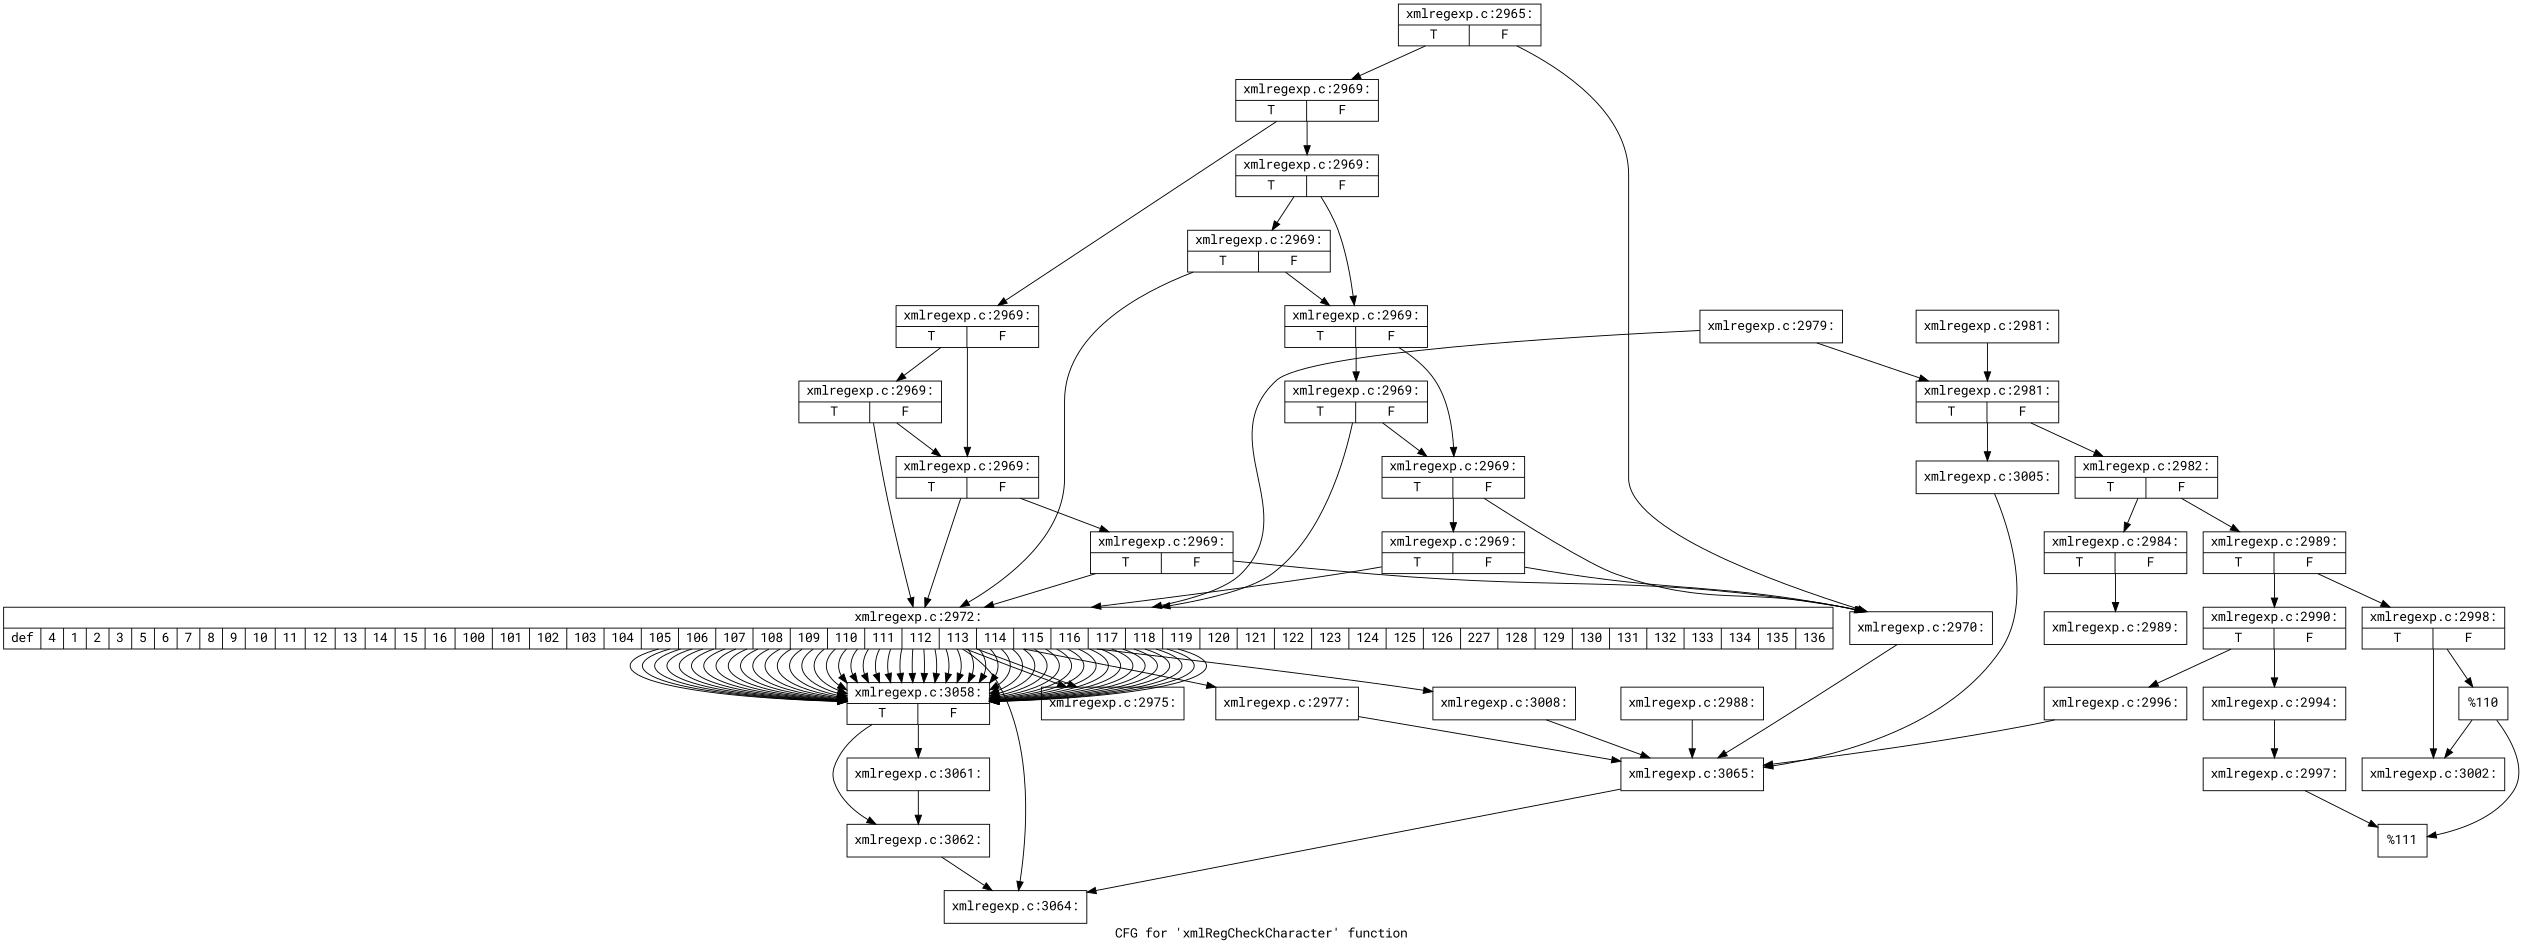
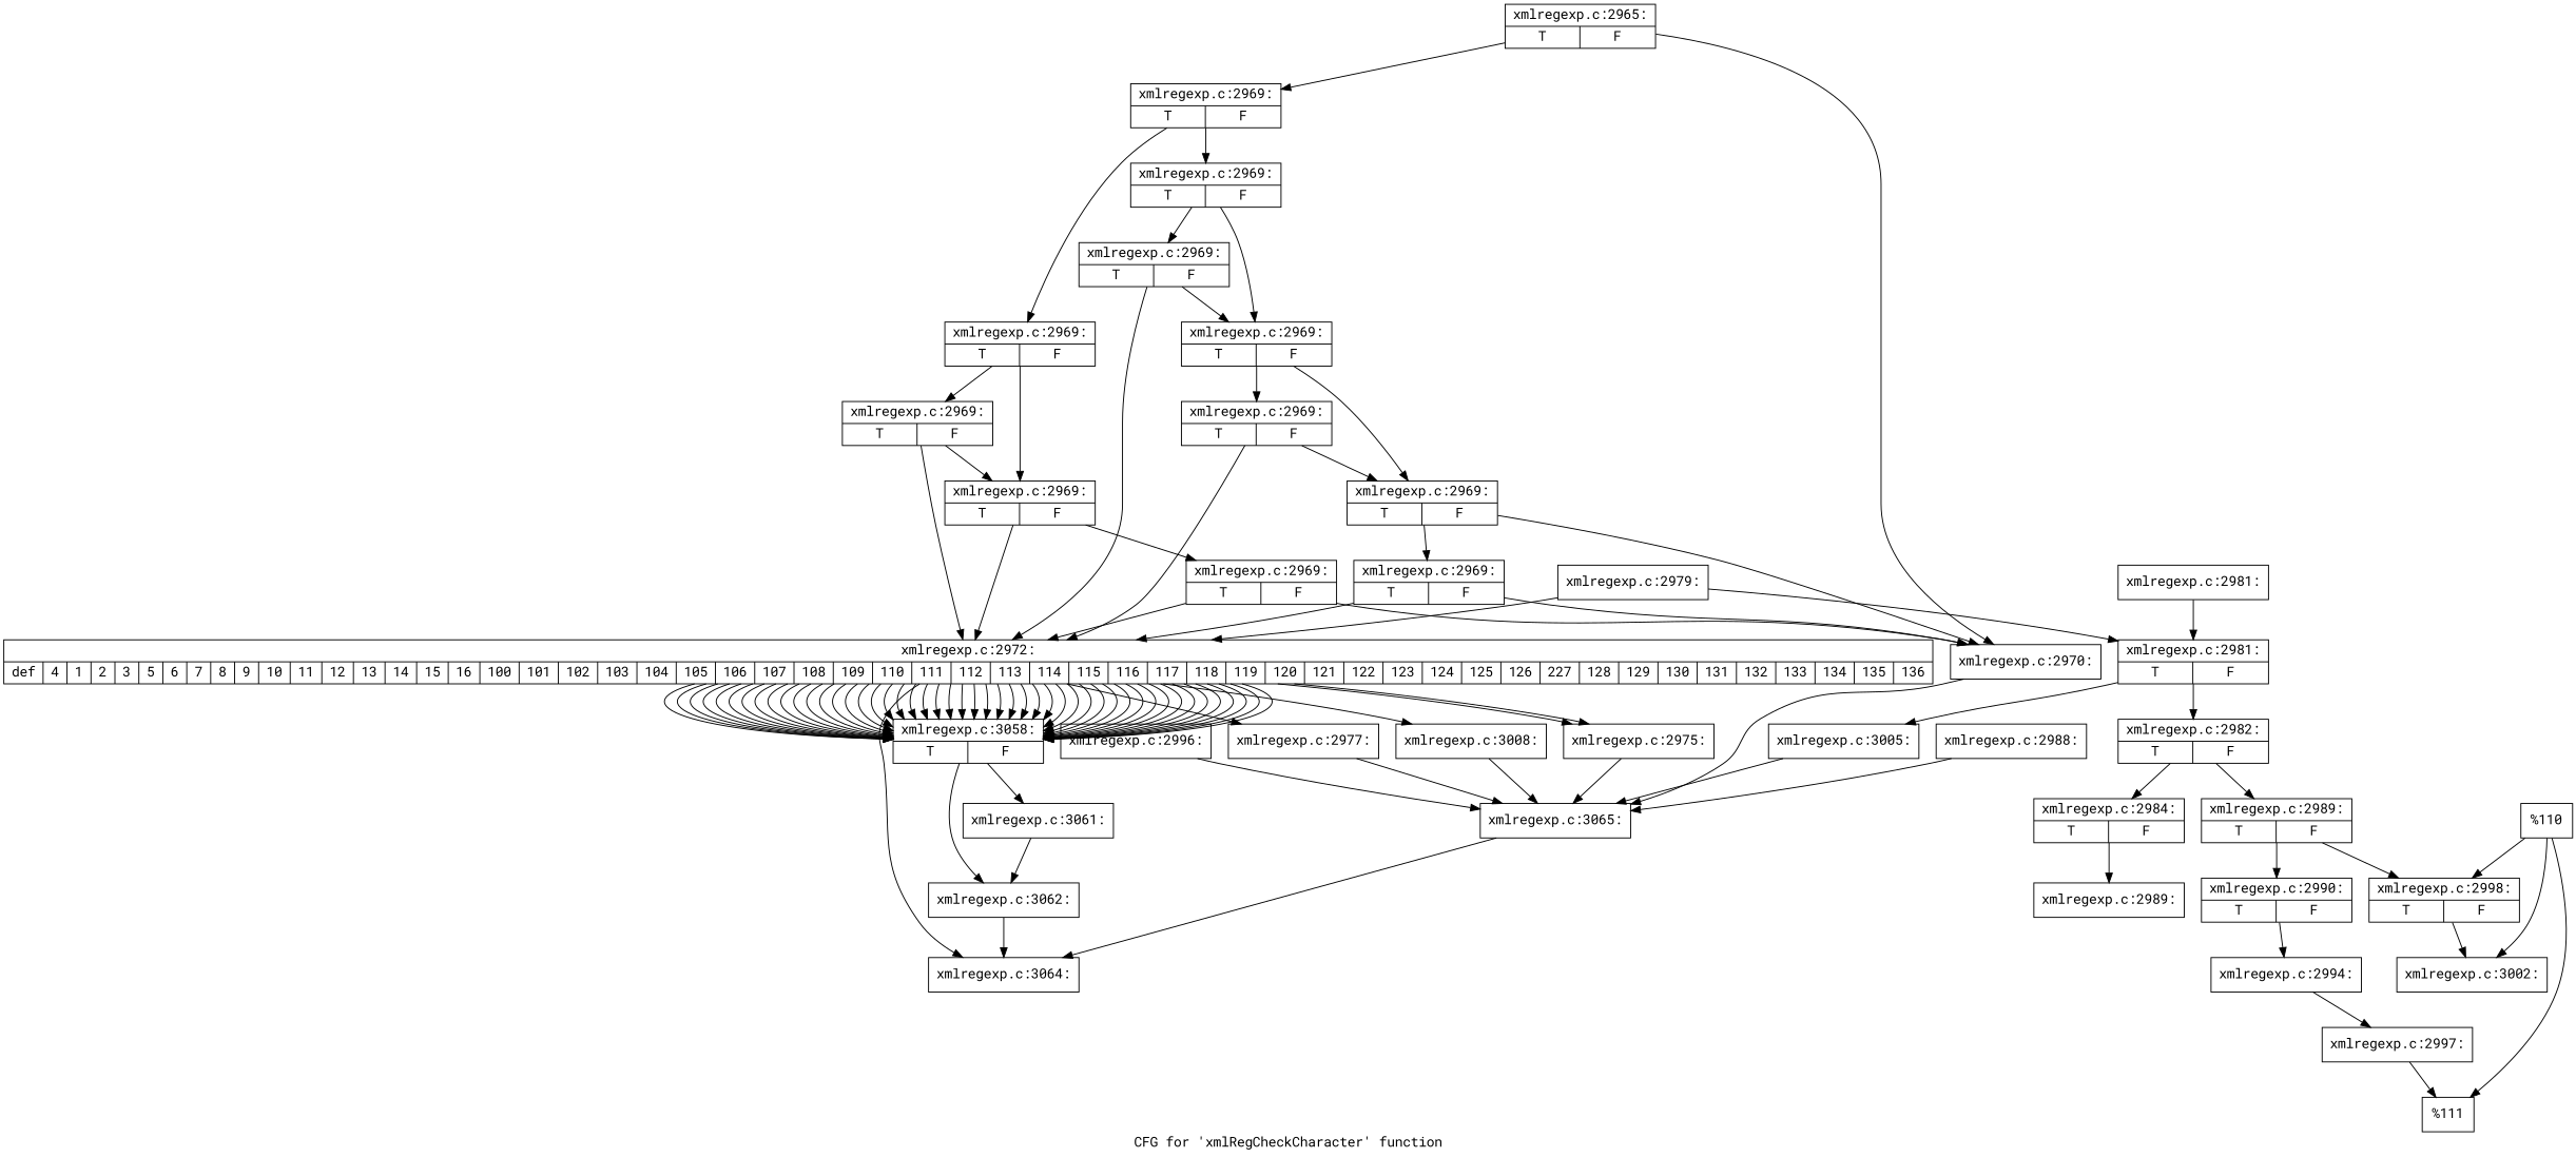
  digraph {
    fontname="Roboto Mono"
    label="CFG for 'xmlRegCheckCharacter' function"
    node [fontname="Roboto Mono" shape=record]
    edge [fontname="Roboto Mono"]
    n1 [label="{xmlregexp.c:2965:|{<s0>T|<s1>F}}"]
    n2 [label="{xmlregexp.c:2970:}"]
    n3 [label="{xmlregexp.c:2969:|{<s0>T|<s1>F}}"]
    n4 [label="{xmlregexp.c:3065:}"]
    n5 [label="{xmlregexp.c:2969:|{<s0>T|<s1>F}}"]
    n6 [label="{xmlregexp.c:2969:|{<s0>T|<s1>F}}"]
    n7 [label="{xmlregexp.c:3064:}"]
    n8 [label="{xmlregexp.c:2969:|{<s0>T|<s1>F}}"]
    n9 [label="{xmlregexp.c:2969:|{<s0>T|<s1>F}}"]
    n10 [label="{xmlregexp.c:2969:|{<s0>T|<s1>F}}"]
    n11 [label="{xmlregexp.c:2969:|{<s0>T|<s1>F}}"]
    n12 [label="{xmlregexp.c:2972:|{<s0>def|<s1>4|<s2>1|<s3>2|<s4>3|<s5>5|<s6>6|<s7>7|<s8>8|<s9>9|<s10>10|<s11>11|<s12>12|<s13>13|<s14>14|<s15>15|<s16>16|<s17>100|<s18>101|<s19>102|<s20>103|<s21>104|<s22>105|<s23>106|<s24>107|<s25>108|<s26>109|<s27>110|<s28>111|<s29>112|<s30>113|<s31>114|<s32>115|<s33>116|<s34>117|<s35>118|<s36>119|<s37>120|<s38>121|<s39>122|<s40>123|<s41>124|<s42>125|<s43>126|<s44>227|<s45>128|<s46>129|<s47>130|<s48>131|<s49>132|<s50>133|<s51>134|<s52>135|<s53>136}}"]
    n13 [label="{xmlregexp.c:2969:|{<s0>T|<s1>F}}"]
    n14 [label="{xmlregexp.c:2969:|{<s0>T|<s1>F}}"]
    n15 [label="{xmlregexp.c:2969:|{<s0>T|<s1>F}}"]
    n16 [label="{xmlregexp.c:2975:}"]
    n17 [label="{xmlregexp.c:2977:}"]
    n18 [label="{xmlregexp.c:3008:}"]
    n19 [label="{xmlregexp.c:3058:|{<s0>T|<s1>F}}"]
    n20 [label="{xmlregexp.c:2979:}"]
    n21 [label="{xmlregexp.c:2981:|{<s0>T|<s1>F}}"]
    n22 [label="{xmlregexp.c:3061:}"]
    n23 [label="{xmlregexp.c:3062:}"]
    n24 [label="{xmlregexp.c:2969:|{<s0>T|<s1>F}}"]
    n25 [label="{xmlregexp.c:2982:|{<s0>T|<s1>F}}"]
    n26 [label="{xmlregexp.c:3005:}"]
    n27 [label="{xmlregexp.c:2984:|{<s0>T|<s1>F}}"]
    n28 [label="{xmlregexp.c:2989:|{<s0>T|<s1>F}}"]
    n29 [label="{xmlregexp.c:2989:}"]
    n30 [label="{xmlregexp.c:2990:|{<s0>T|<s1>F}}"]
    n31 [label="{xmlregexp.c:2998:|{<s0>T|<s1>F}}"]
    n32 [label="{xmlregexp.c:2988:}"]
    n33 [label="{xmlregexp.c:2994:}"]
    n34 [label="{xmlregexp.c:2996:}"]
    n35 [label="{xmlregexp.c:3002:}"]
    n36 [label="{%110}"]
    n37 [label="{xmlregexp.c:2981:}"]
    n38 [label="{xmlregexp.c:2997:}"]
    n39 [label="{%111}"]
    n1 -> n2
    n1 -> n3
    n2 -> n4
    n3 -> n5
    n3 -> n6
    n4 -> n7
    n5 -> n8
    n5 -> n9
    n6 -> n10
    n6 -> n11
    n8 -> n9
    n8 -> n12
    n9 -> n12
    n9 -> n13
    n10 -> n11
    n10 -> n12
    n11 -> n14
    n11 -> n15
    n12 -> n7
    n12 -> n16
    n12 -> n16
    n12 -> n17
    n12 -> n18
    n12 -> n19
    n12 -> n19
    n12 -> n19
    n12 -> n19
    n12 -> n19
    n12 -> n19
    n12 -> n19
    n12 -> n19
    n12 -> n19
    n12 -> n19
    n12 -> n19
    n12 -> n19
    n12 -> n19
    n12 -> n19
    n12 -> n19
    n12 -> n19
    n12 -> n19
    n12 -> n19
    n12 -> n19
    n12 -> n19
    n12 -> n19
    n12 -> n19
    n12 -> n19
    n12 -> n19
    n12 -> n19
    n12 -> n19
    n12 -> n19
    n12 -> n19
    n12 -> n19
    n12 -> n19
    n12 -> n19
    n12 -> n19
    n12 -> n19
    n12 -> n19
    n12 -> n19
    n12 -> n19
    n12 -> n19
    n12 -> n19
    n12 -> n19
    n12 -> n19
    n12 -> n19
    n12 -> n19
    n12 -> n19
    n12 -> n19
    n12 -> n19
    n12 -> n19
    n12 -> n19
    n12 -> n19
    n13 -> n2
    n13 -> n12
    n14 -> n12
    n14 -> n15
    n15 -> n2
    n15 -> n24
+   n16 -> n4
    n17 -> n4
    n18 -> n4
    n19 -> n22
    n19 -> n23
    n20 -> n12
    n20 -> n21
    n21 -> n25
    n21 -> n26
    n22 -> n23
    n23 -> n7
    n24 -> n2
    n24 -> n12
    n25 -> n27
    n25 -> n28
    n26 -> n4
    n27 -> n29
    n28 -> n30
    n28 -> n31
    n30 -> n33
-   n30 -> n34
    n31 -> n35
-   n31 -> n36
+   n36 -> n31
    n32 -> n4
    n33 -> n38
    n34 -> n4
    n36 -> n35
    n36 -> n39
    n37 -> n21
    n38 -> n39
  }
